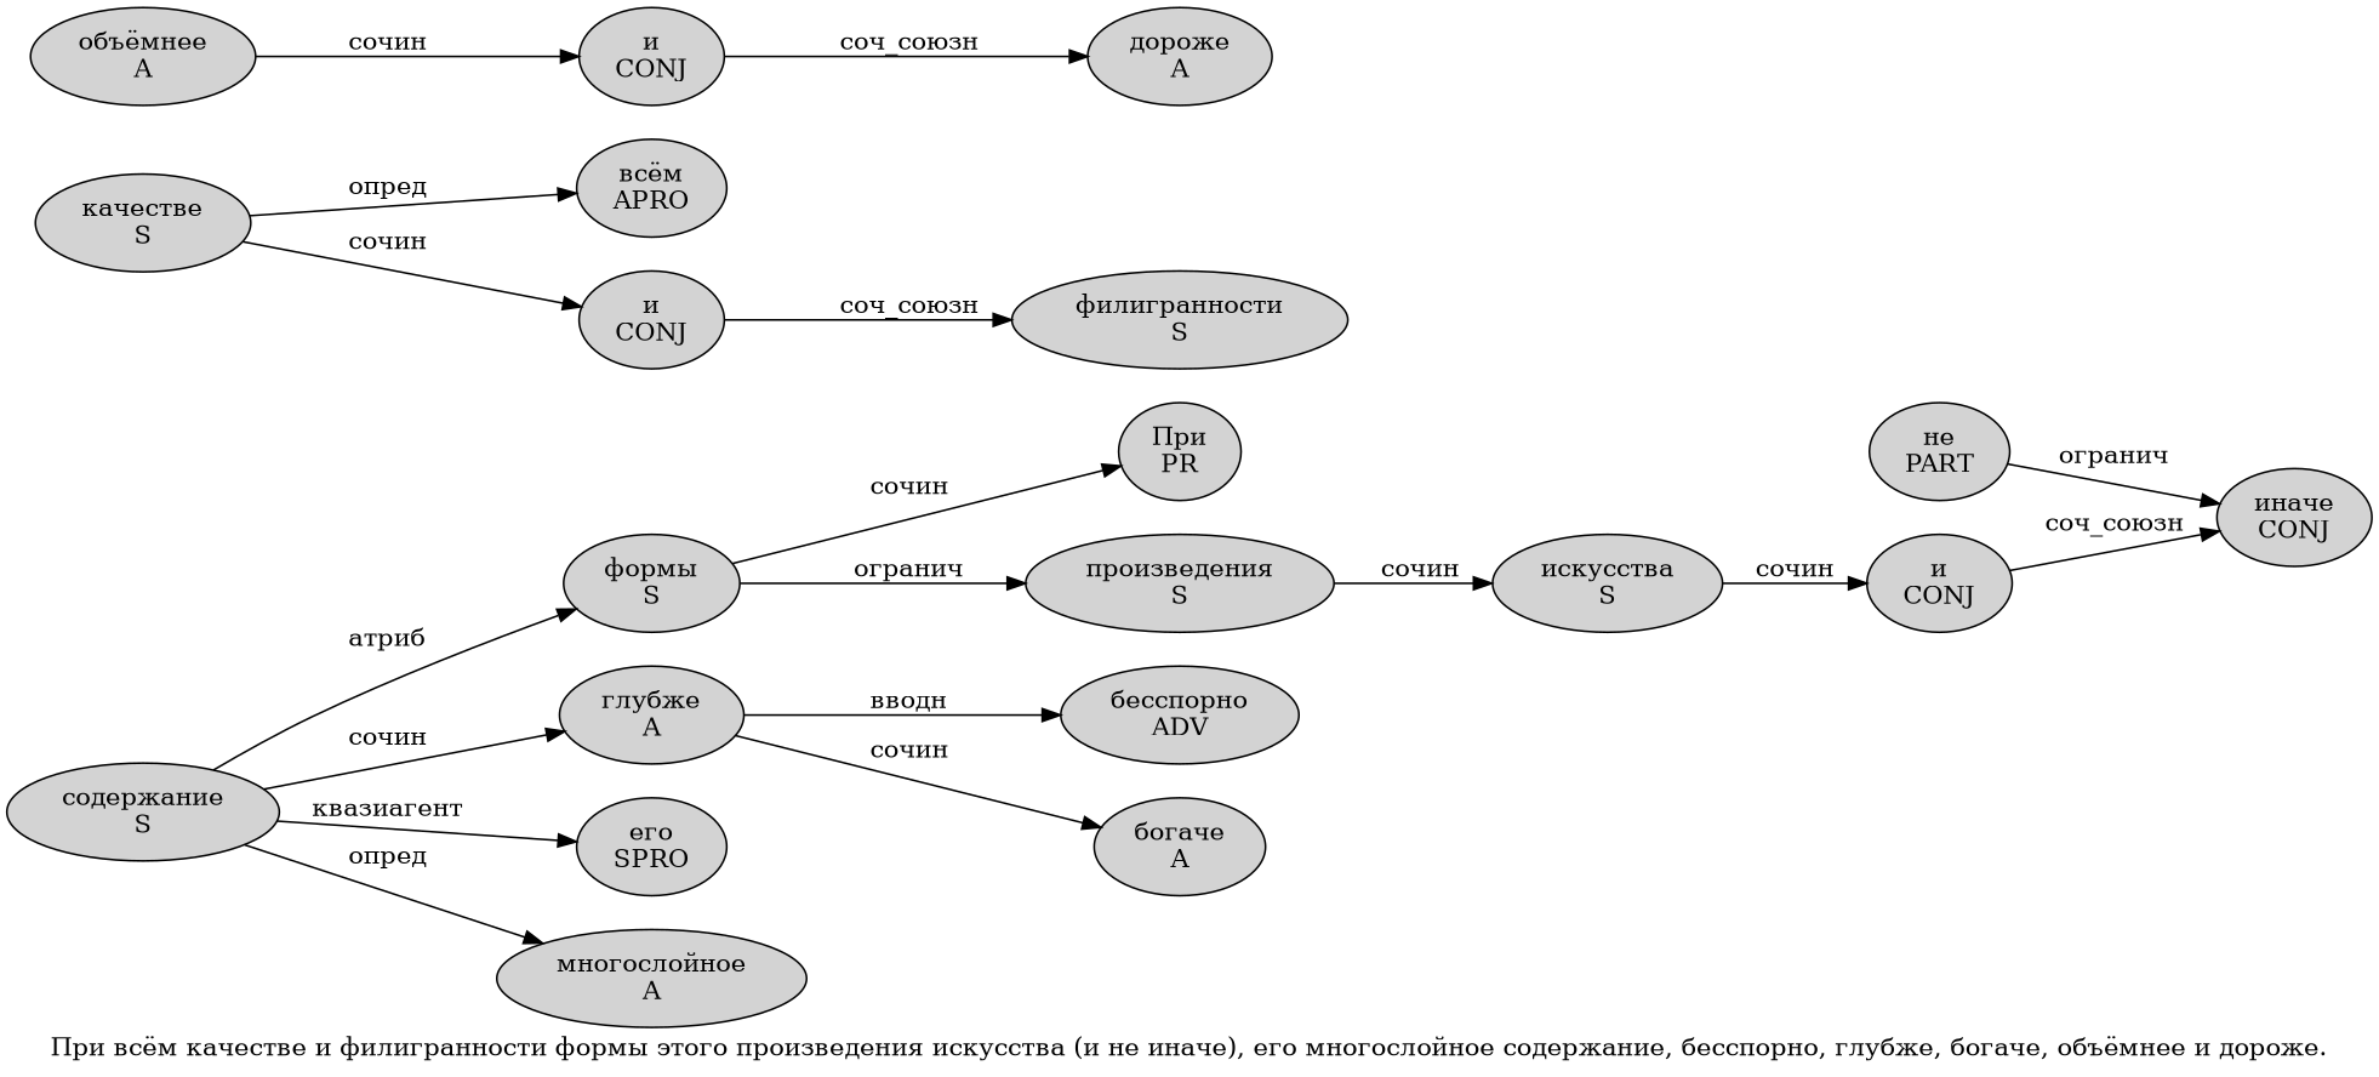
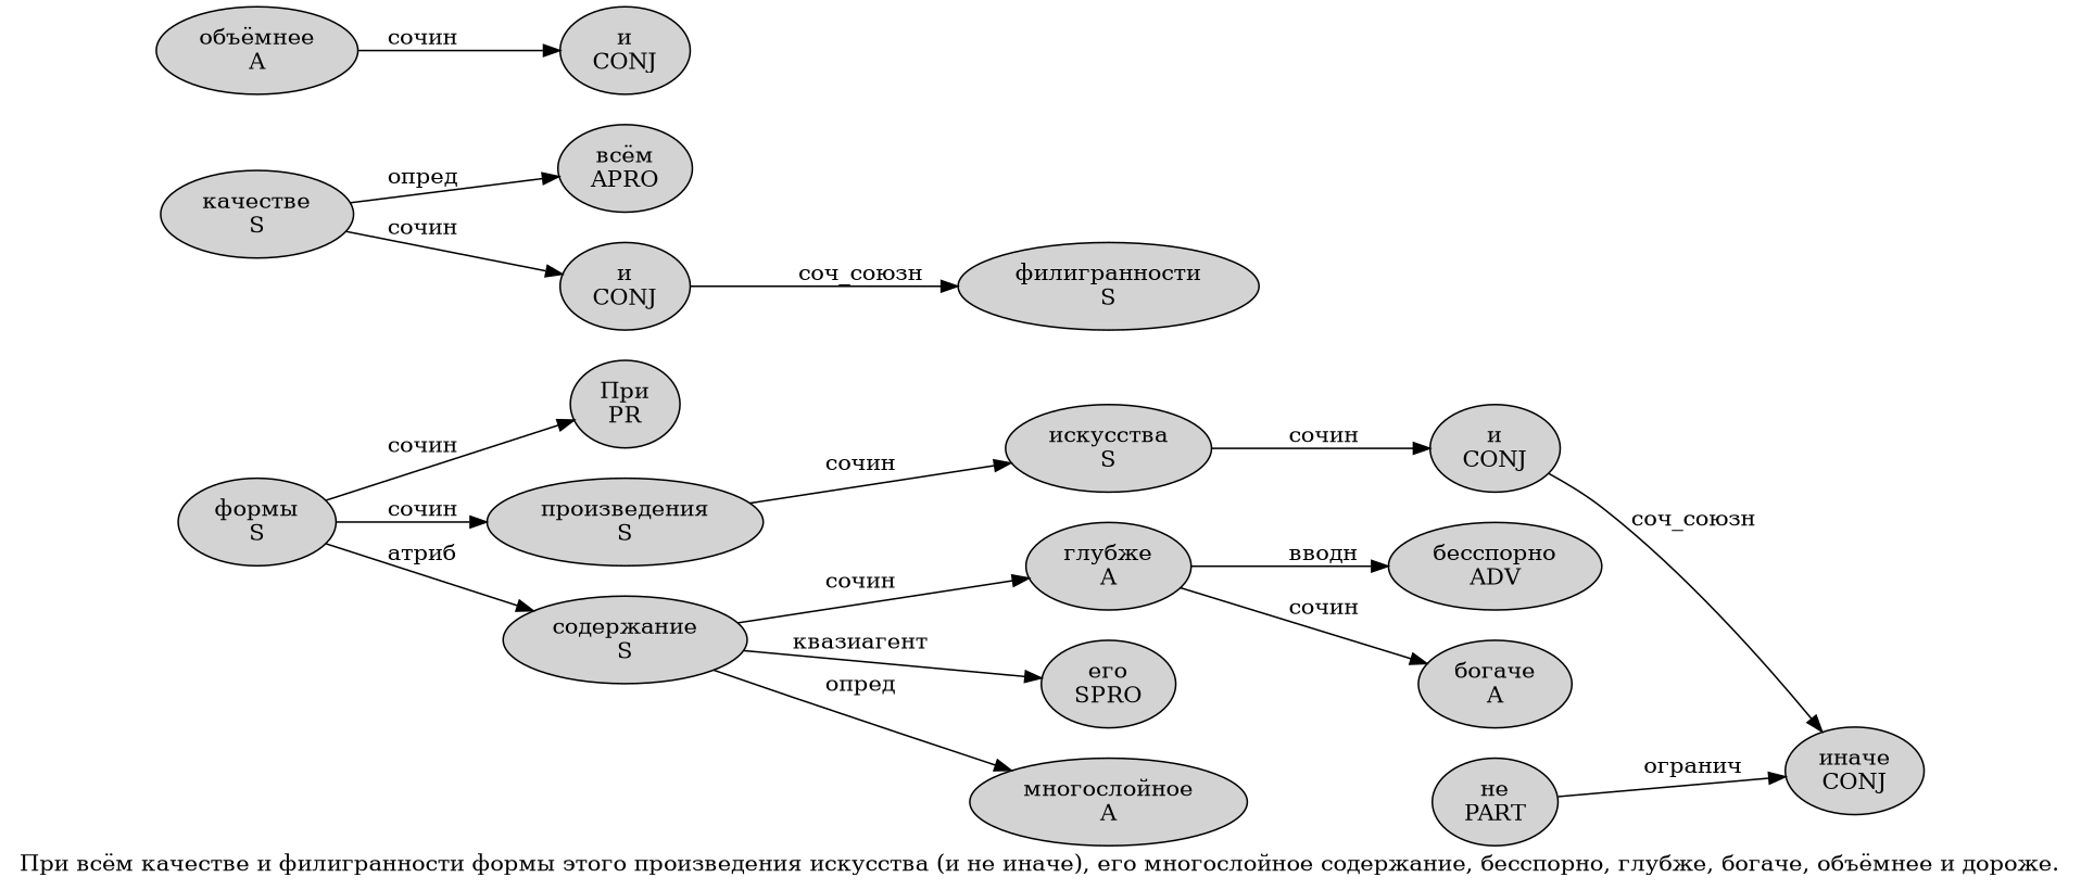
  digraph {
    label="При всём качестве и филигранности формы этого произведения искусства (и не иначе), его многослойное содержание, бесспорно, глубже, богаче, объёмнее и дороже."
    rankdir=LR
    node [fillcolor=lightgray penwidth=1 shape=ellipse style=filled]
    n1 [label="При\nPR"]
    n2 [label="качестве\nS"]
    n3 [label="всём\nAPRO"]
    n4 [label="и\nCONJ"]
    n5 [label="филигранности\nS"]
    n6 [label="формы\nS"]
    n7 [label="произведения\nS"]
    n8 [label="содержание\nS"]
    n9 [label="искусства\nS"]
    n10 [label="глубже\nA"]
    n11 [label="его\nSPRO"]
    n12 [label="многослойное\nA"]
    n13 [label="бесспорно\nADV"]
    n14 [label="богаче\nA"]
    n15 [label="и\nCONJ"]
    n16 [label="иначе\nCONJ"]
    n17 [label="не\nPART"]
    n18 [label="объёмнее\nA"]
    n19 [label="и\nCONJ"]
-   n20 [label="дороже\nA"]
    n2 -> n3 [label="опред"]
    n2 -> n4 [label="сочин"]
    n4 -> n5 [label="соч_союзн"]
    n6 -> n1 [label="сочин"]
-   n6 -> n7 [label="огранич"]
-   n8 -> n6 [label="атриб"]
+   n6 -> n7 [label="сочин"]
+   n6 -> n8 [label="атриб"]
    n7 -> n9 [label="сочин"]
    n8 -> n10 [label="сочин"]
    n8 -> n11 [label="квазиагент"]
    n8 -> n12 [label="опред"]
    n9 -> n15 [label="сочин"]
    n10 -> n13 [label="вводн"]
    n10 -> n14 [label="сочин"]
    n15 -> n16 [label="соч_союзн"]
    n17 -> n16 [label="огранич"]
    n18 -> n19 [label="сочин"]
-   n19 -> n20 [label="соч_союзн"]
  }
